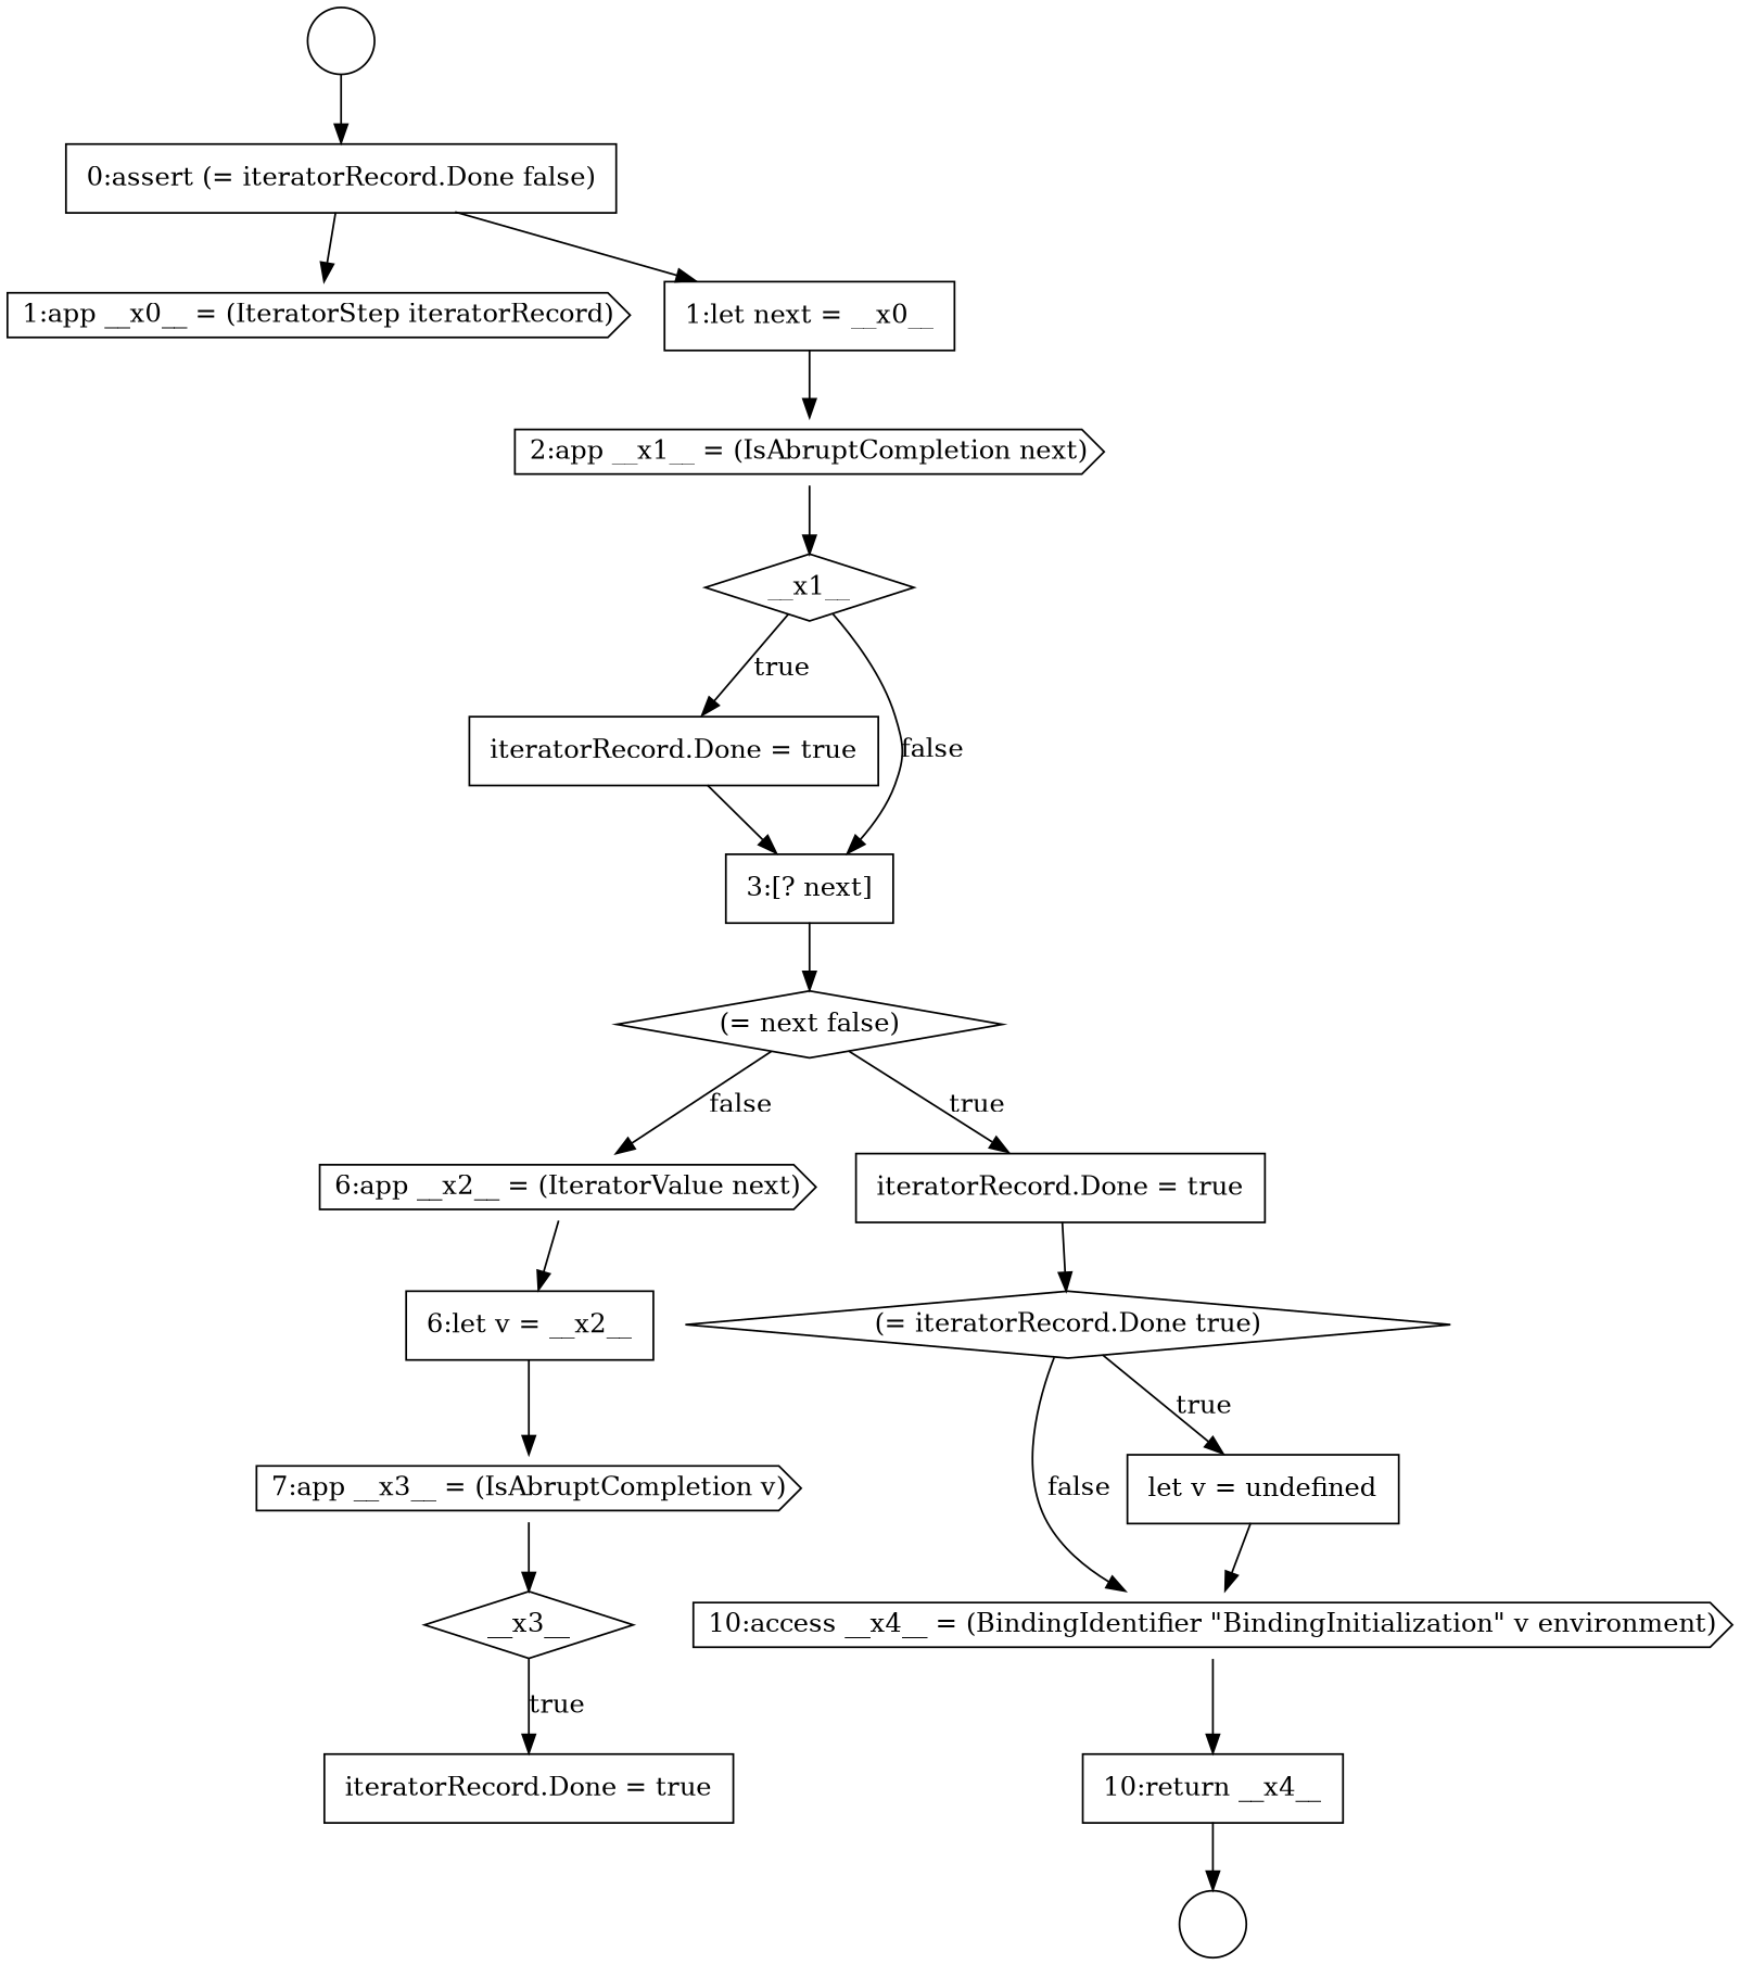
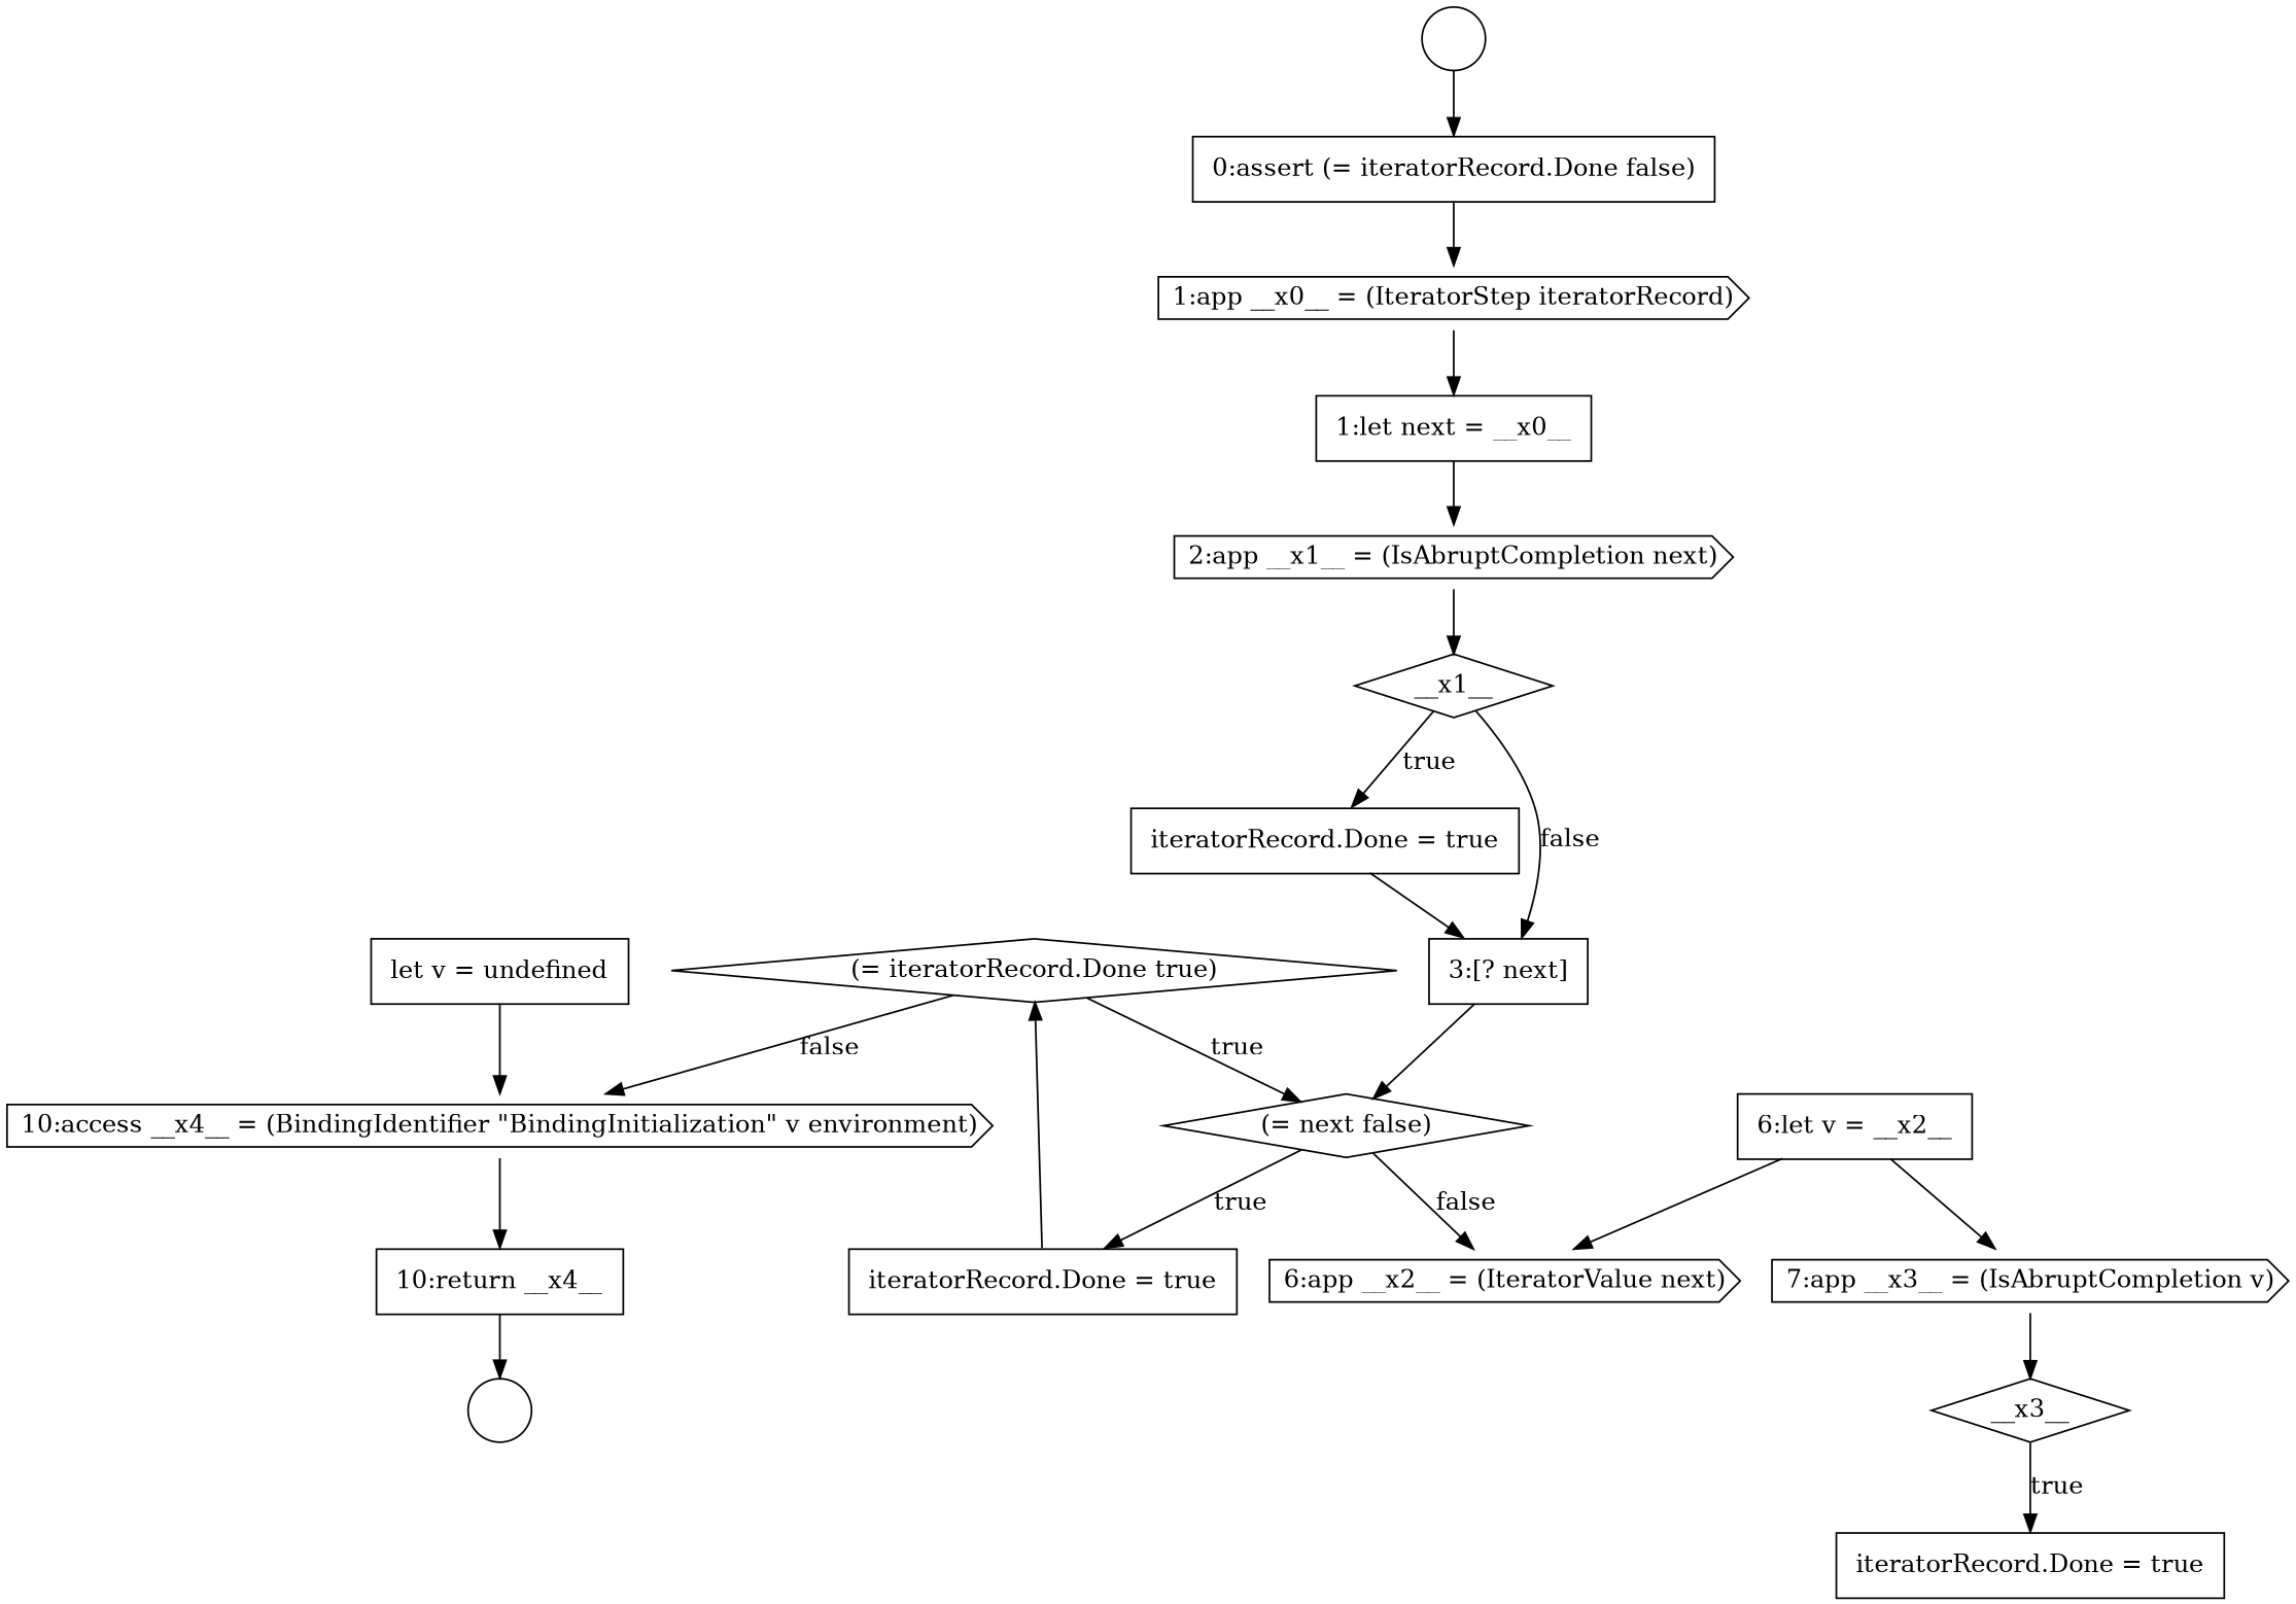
  digraph {
    node [color=black fillcolor=white shape=none style=filled]
    edge [color=black]
    n1 [label=<<font color="black">(= iteratorRecord.Done true)</font>> shape=diamond]
    n2 [label=<<font color="black">10:access __x4__ = (BindingIdentifier &quot;BindingInitialization&quot; v environment)</font>> shape=cds]
    n3 [label=<<font color="black">     <table border="0" cellborder="1" cellspacing="0" cellpadding="10">       <tr><td align="left">let v = undefined</td></tr>     </table>   </font>> margin=0]
    n4 [label=<<font color="black">     <table border="0" cellborder="1" cellspacing="0" cellpadding="10">       <tr><td align="left">10:return __x4__</td></tr>     </table>   </font>> margin=0]
    n5 [label=<<font color="black">2:app __x1__ = (IsAbruptCompletion next)</font>> shape=cds]
    n6 [label=<<font color="black">__x1__</font>> shape=diamond]
    n7 [label=<<font color="black">     <table border="0" cellborder="1" cellspacing="0" cellpadding="10">       <tr><td align="left">iteratorRecord.Done = true</td></tr>     </table>   </font>> margin=0]
    n8 [label=<<font color="black">     <table border="0" cellborder="1" cellspacing="0" cellpadding="10">       <tr><td align="left">3:[? next]</td></tr>     </table>   </font>> margin=0]
    n9 [label=<<font color="black">     <table border="0" cellborder="1" cellspacing="0" cellpadding="10">       <tr><td align="left">6:let v = __x2__</td></tr>     </table>   </font>> margin=0]
    n10 [label=<<font color="black">7:app __x3__ = (IsAbruptCompletion v)</font>> shape=cds]
    n11 [label=<<font color="black">__x3__</font>> shape=diamond]
    n12 [label=<<font color="black">6:app __x2__ = (IteratorValue next)</font>> shape=cds]
    n13 [label=" " shape=circle]
    n14 [label=<<font color="black">     <table border="0" cellborder="1" cellspacing="0" cellpadding="10">       <tr><td align="left">0:assert (= iteratorRecord.Done false)</td></tr>     </table>   </font>> margin=0]
    n15 [label=<<font color="black">1:app __x0__ = (IteratorStep iteratorRecord)</font>> shape=cds]
    n16 [label=<<font color="black">     <table border="0" cellborder="1" cellspacing="0" cellpadding="10">       <tr><td align="left">1:let next = __x0__</td></tr>     </table>   </font>> margin=0]
    n17 [label=<<font color="black">(= next false)</font>> shape=diamond]
    n18 [label=<<font color="black">     <table border="0" cellborder="1" cellspacing="0" cellpadding="10">       <tr><td align="left">iteratorRecord.Done = true</td></tr>     </table>   </font>> margin=0]
    n19 [label=" " shape=circle]
    n20 [label=<<font color="black">     <table border="0" cellborder="1" cellspacing="0" cellpadding="10">       <tr><td align="left">iteratorRecord.Done = true</td></tr>     </table>   </font>> margin=0]
    n1 -> n2 [label=<<font color="black">false</font>>]
-   n1 -> n3 [label=<<font color="black">true</font>>]
+   n1 -> n17 [label=<<font color="black">true</font>>]
    n2 -> n4
    n3 -> n2
    n4 -> n13
    n5 -> n6
    n6 -> n7 [label=<<font color="black">true</font>>]
    n6 -> n8 [label=<<font color="black">false</font>>]
    n7 -> n8
    n8 -> n17
    n9 -> n10
    n10 -> n11
    n11 -> n20 [label=<<font color="black">true</font>>]
-   n12 -> n9
+   n9 -> n12
    n14 -> n15
-   n14 -> n16
+   n15 -> n16
    n16 -> n5
    n17 -> n12 [label=<<font color="black">false</font>>]
    n17 -> n18 [label=<<font color="black">true</font>>]
    n18 -> n1
    n19 -> n14
  }
